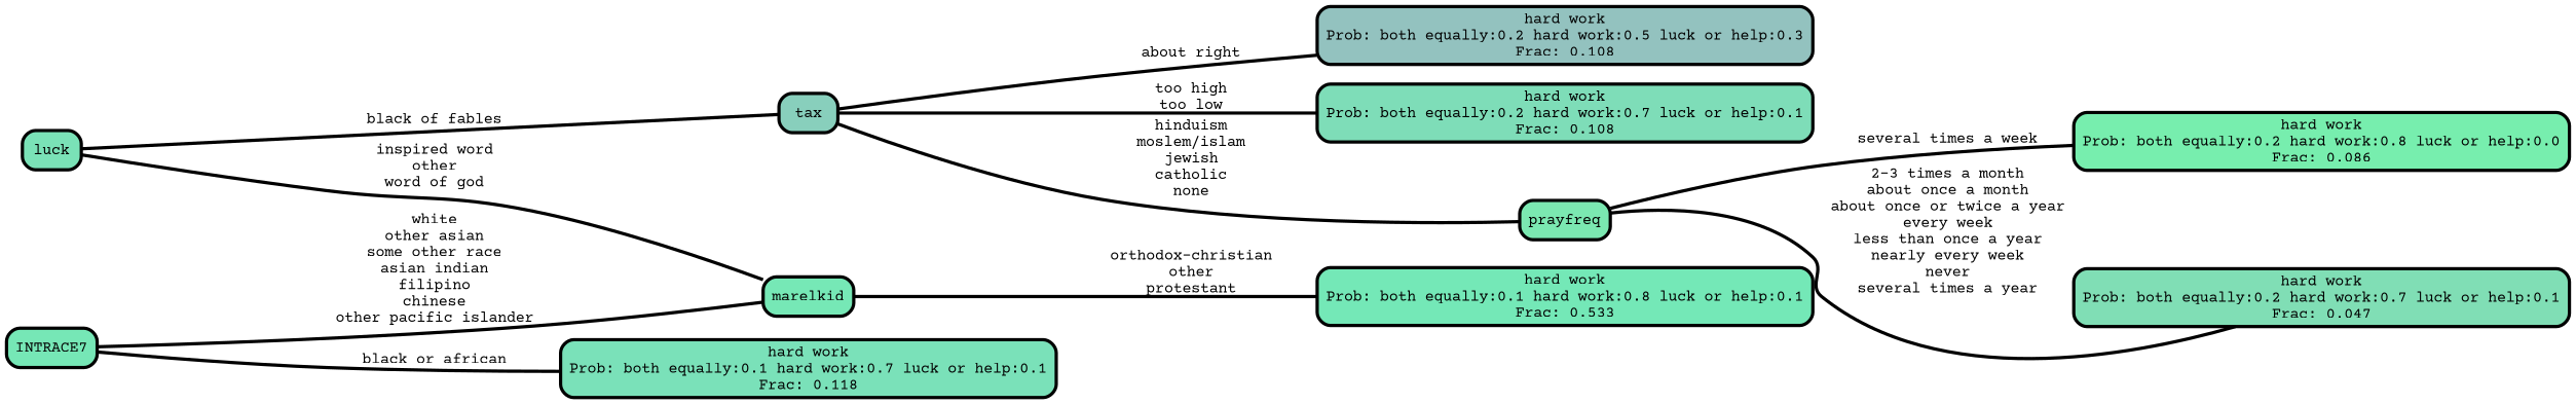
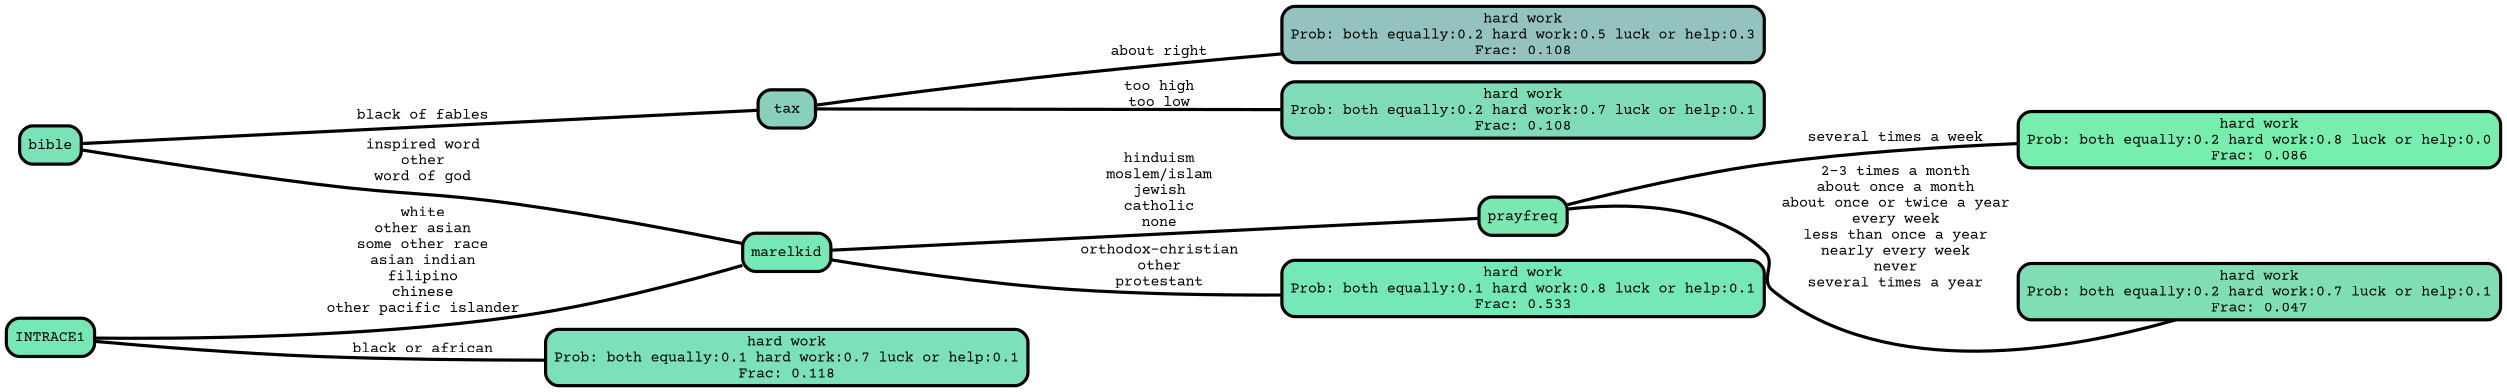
  graph {
    fontname="Courier Prime"
    rankdir=LR
    ranksep="0 equally"
    splines=straight
    node [color=black fontcolor=black fontname="Courier Prime" penwidth=3 shape=box style="filled, rounded"]
    edge [color=black fontname="Courier Prime" penwidth=3]
    n1 [fillcolor="#93c2bf" label="hard work\nProb: both equally:0.2 hard work:0.5 luck or help:0.3\nFrac: 0.108"]
    n2 [fillcolor="#88cfbc" label=tax]
    n3 [fillcolor="#7eddb8" label="hard work\nProb: both equally:0.2 hard work:0.7 luck or help:0.1\nFrac: 0.108"]
-   n4 [fillcolor="#7ae2b7" label=luck]
+   n4 [fillcolor="#7ae2b7" label=bible]
    n5 [fillcolor="#76e8b6" label=marelkid]
-   n6 [fillcolor="#76e7b6" label=INTRACE7]
+   n6 [fillcolor="#76e7b6" label=INTRACE1]
    n7 [fillcolor="#7ae1b9" label="hard work\nProb: both equally:0.1 hard work:0.7 luck or help:0.1\nFrac: 0.118"]
    n8 [fillcolor="#77eeae" label="hard work\nProb: both equally:0.2 hard work:0.8 luck or help:0.0\nFrac: 0.086"]
    n9 [fillcolor="#7be8b1" label=prayfreq]
    n10 [fillcolor="#80deb5" label="hard work\nProb: both equally:0.2 hard work:0.7 luck or help:0.1\nFrac: 0.047"]
    n11 [fillcolor="#74e8b7" label="hard work\nProb: both equally:0.1 hard work:0.8 luck or help:0.1\nFrac: 0.533"]
    subgraph sub_1 {
      rank=same
    }
    n2 -- n1 [label=" about right"]
    n2 -- n3 [label=" too high\n too low"]
    n4 -- n2 [label=" black of fables"]
    n4 -- n5 [label=" inspired word\n other\n word of god"]
-   n2 -- n9 [label=" hinduism\n moslem/islam\n jewish\n catholic\n none"]
+   n5 -- n9 [label=" hinduism\n moslem/islam\n jewish\n catholic\n none"]
    n5 -- n11 [label=" orthodox-christian\n other\n protestant"]
    n6 -- n5 [label=" white\n other asian\n some other race\n asian indian\n filipino\n chinese\n other pacific islander"]
    n6 -- n7 [label=" black or african"]
    n9 -- n8 [label=" several times a week"]
    n9 -- n10 [label=" 2-3 times a month\n about once a month\n about once or twice a year\n every week\n less than once a year\n nearly every week\n never\n several times a year"]
  }
